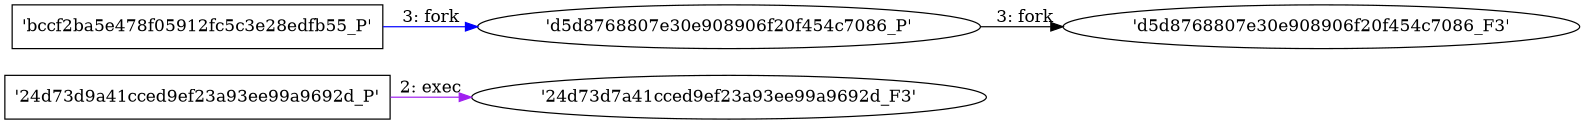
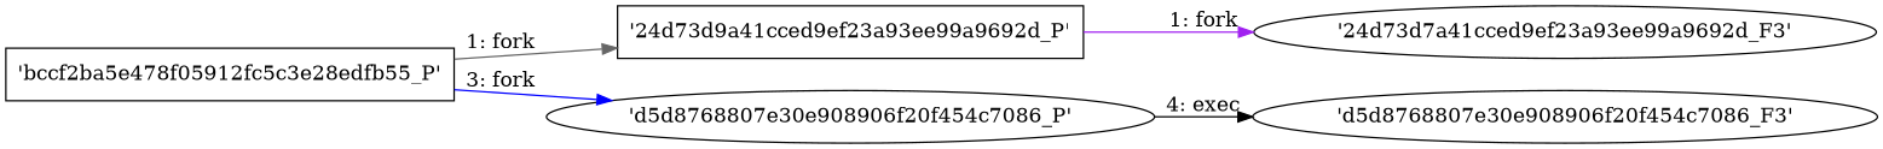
  digraph {
    engine=neato
    fixedsize=false
    fontsize=10
    nodesep=0.3
    rankdir=LR
    ranksep=0
    splines=true
    node [node_type=Process shape=ellipse]
    n1 [label="'24d73d9a41cced9ef23a93ee99a9692d_P'" shape=box]
    "'bccf2ba5e478f05912fc5c3e28edfb55_P'" [shape=box]
    "'d5d8768807e30e908906f20f454c7086_P'"
    "'24d73d7a41cced9ef23a93ee99a9692d_F3'" [node_type=File]
    "'d5d8768807e30e908906f20f454c7086_F3'" [node_type=File]
-   n1 -> "'24d73d7a41cced9ef23a93ee99a9692d_F3'" [color=purple label="2: exec"]
+   n1 -> "'24d73d7a41cced9ef23a93ee99a9692d_F3'" [color=purple label="1: fork"]
+   "'bccf2ba5e478f05912fc5c3e28edfb55_P'" -> n1 [color=gray40 label="1: fork"]
    "'bccf2ba5e478f05912fc5c3e28edfb55_P'" -> "'d5d8768807e30e908906f20f454c7086_P'" [color=blue label="3: fork"]
-   "'d5d8768807e30e908906f20f454c7086_P'" -> "'d5d8768807e30e908906f20f454c7086_F3'" [color=black label="3: fork"]
+   "'d5d8768807e30e908906f20f454c7086_P'" -> "'d5d8768807e30e908906f20f454c7086_F3'" [color=black label="4: exec"]
  }
